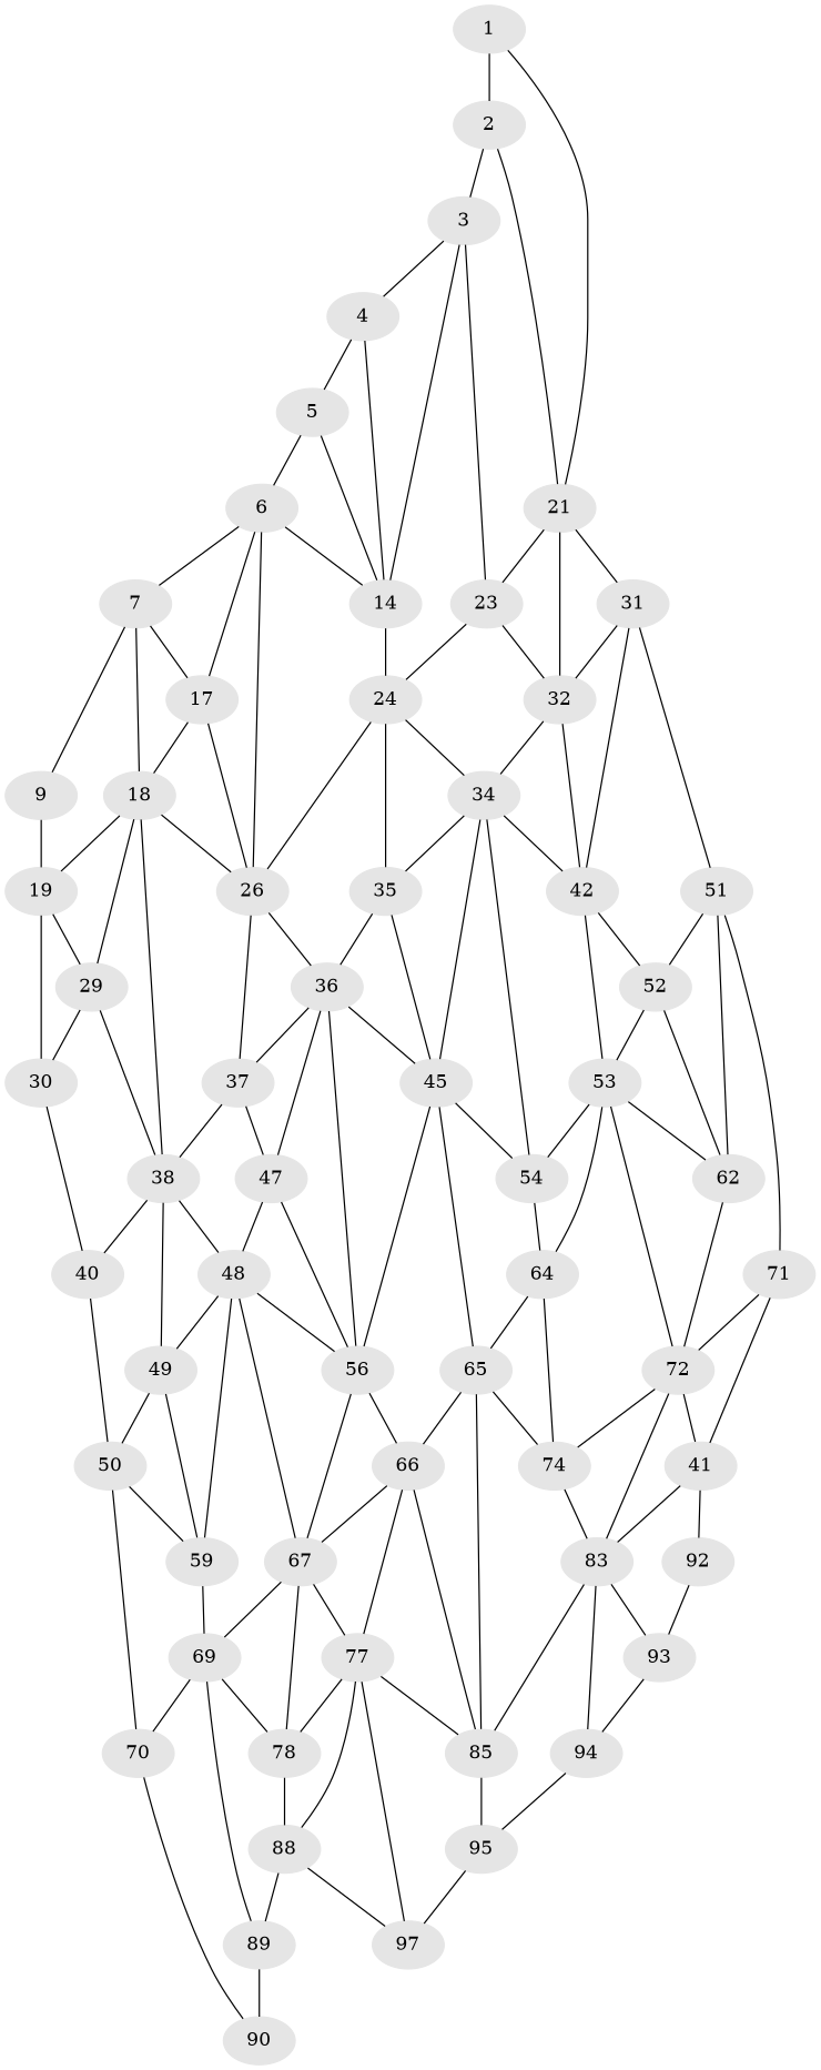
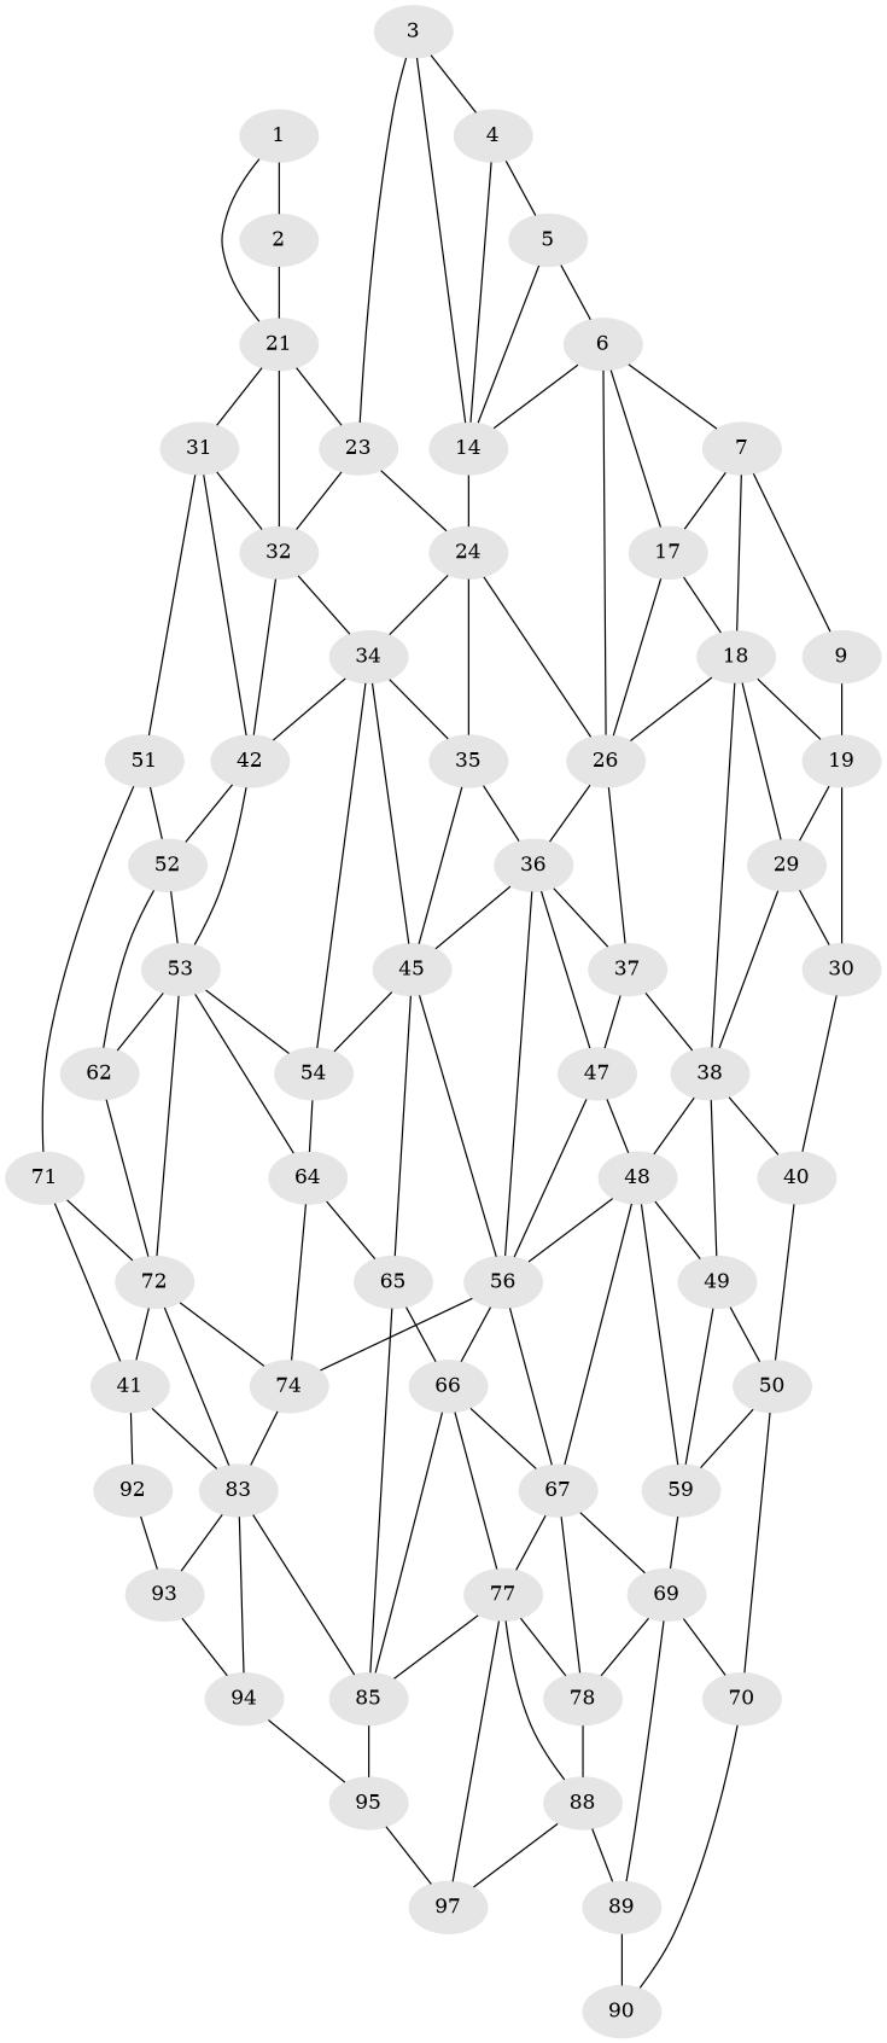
  graph {
    node [color=gray90 style=filled]
    1 [super="+11"]
    2 [super="+12"]
    21 [super="+22"]
    3 [super="+13"]
    23
    31 [super="+41"]
    32 [super="+33"]
    4
    14 [super="+15"]
    5
    24 [super="+25"]
    6 [super="+16"]
    7 [super="+8"]
    17
    26 [super="+27"]
    9 [super="+10"]
    18 [super="+28"]
    36 [super="+46"]
    37
    19 [super="+20"]
    29
    38 [super="+39"]
    30
    34 [super="+44"]
    35
    40
    48 [super="+58"]
    49
    42 [super="+43"]
    51 [super="+61"]
    45 [super="+55"]
    54
    47
    56 [super="+57"]
    50 [super="+60"]
    52
    53 [super="+63"]
    62
    71
    65 [super="+75"]
    64
    67 [super="+68"]
    66 [super="+76"]
    59
    70 [super="+80"]
    72 [super="+73"]
    74
    85 [super="+86"]
    69 [super="+79"]
    77 [super="+87"]
    78
    90 [super="+100"]
    n53 [label=41 super="+82"]
    83 [super="+84"]
    89 [super="+99"]
    95 [super="+96"]
    88 [super="+98"]
    97
    92
    93
    94
    1 -- 2 [weight=2]
    1 -- 21
    2 -- 21
-   2 -- 3 [weight=2]
    21 -- 23
    21 -- 31
    21 -- 32
    3 -- 23
    3 -- 4
    3 -- 14
    23 -- 32
    23 -- 24
    31 -- 32
    31 -- 42
    31 -- 51
    32 -- 34
    32 -- 42 [weight=2]
    4 -- 14
    4 -- 5
    14 -- 24 [weight=2]
    5 -- 14
    5 -- 6
    24 -- 26
    24 -- 34
    24 -- 35
    6 -- 14
    6 -- 7
    6 -- 17
    6 -- 26
    7 -- 17
    7 -- 9
    7 -- 18
    17 -- 26
    17 -- 18
    26 -- 36
    26 -- 37
    9 -- 19 [weight=2]
    18 -- 26
    18 -- 19
    18 -- 29
    18 -- 38
    36 -- 37
    36 -- 45
    36 -- 47
    36 -- 56
    37 -- 38
    37 -- 47
    19 -- 29
    19 -- 30
    29 -- 38
    29 -- 30
    38 -- 40
    38 -- 48
    38 -- 49
    30 -- 40
    34 -- 35
    34 -- 42
    34 -- 45
    34 -- 54
    35 -- 36
    35 -- 45
    40 -- 50
    48 -- 49
    48 -- 56
    48 -- 67
    48 -- 59
    49 -- 50
    49 -- 59
    42 -- 52
    42 -- 53
    51 -- 52
-   51 -- 62
    51 -- 71
    45 -- 54
    45 -- 56
    45 -- 65
    54 -- 64
    47 -- 48
    47 -- 56
    56 -- 67
    56 -- 66
    50 -- 59
    50 -- 70
    52 -- 53
    52 -- 62
    53 -- 54
    53 -- 62
    53 -- 64
    53 -- 72
    62 -- 72
    71 -- 72
    71 -- n53
    65 -- 66 [weight=2]
-   65 -- 74
+   56 -- 74
    65 -- 85
    64 -- 65
    64 -- 74
    67 -- 69
    67 -- 77
    67 -- 78
    66 -- 67
    66 -- 85
    66 -- 77
    59 -- 69
    70 -- 90
    72 -- 74
    72 -- n53
    72 -- 83
    74 -- 83
    85 -- 95 [weight=2]
    69 -- 70 [weight=2]
    69 -- 78
    69 -- 89
    77 -- 85
    77 -- 78
    77 -- 88
    77 -- 97
    78 -- 88
    n53 -- 83
    n53 -- 92
    83 -- 85
    83 -- 93
    83 -- 94
    89 -- 90 [weight=2]
    95 -- 97
    88 -- 89 [weight=2]
    88 -- 97
    92 -- 93
    93 -- 94
    94 -- 95
  }
